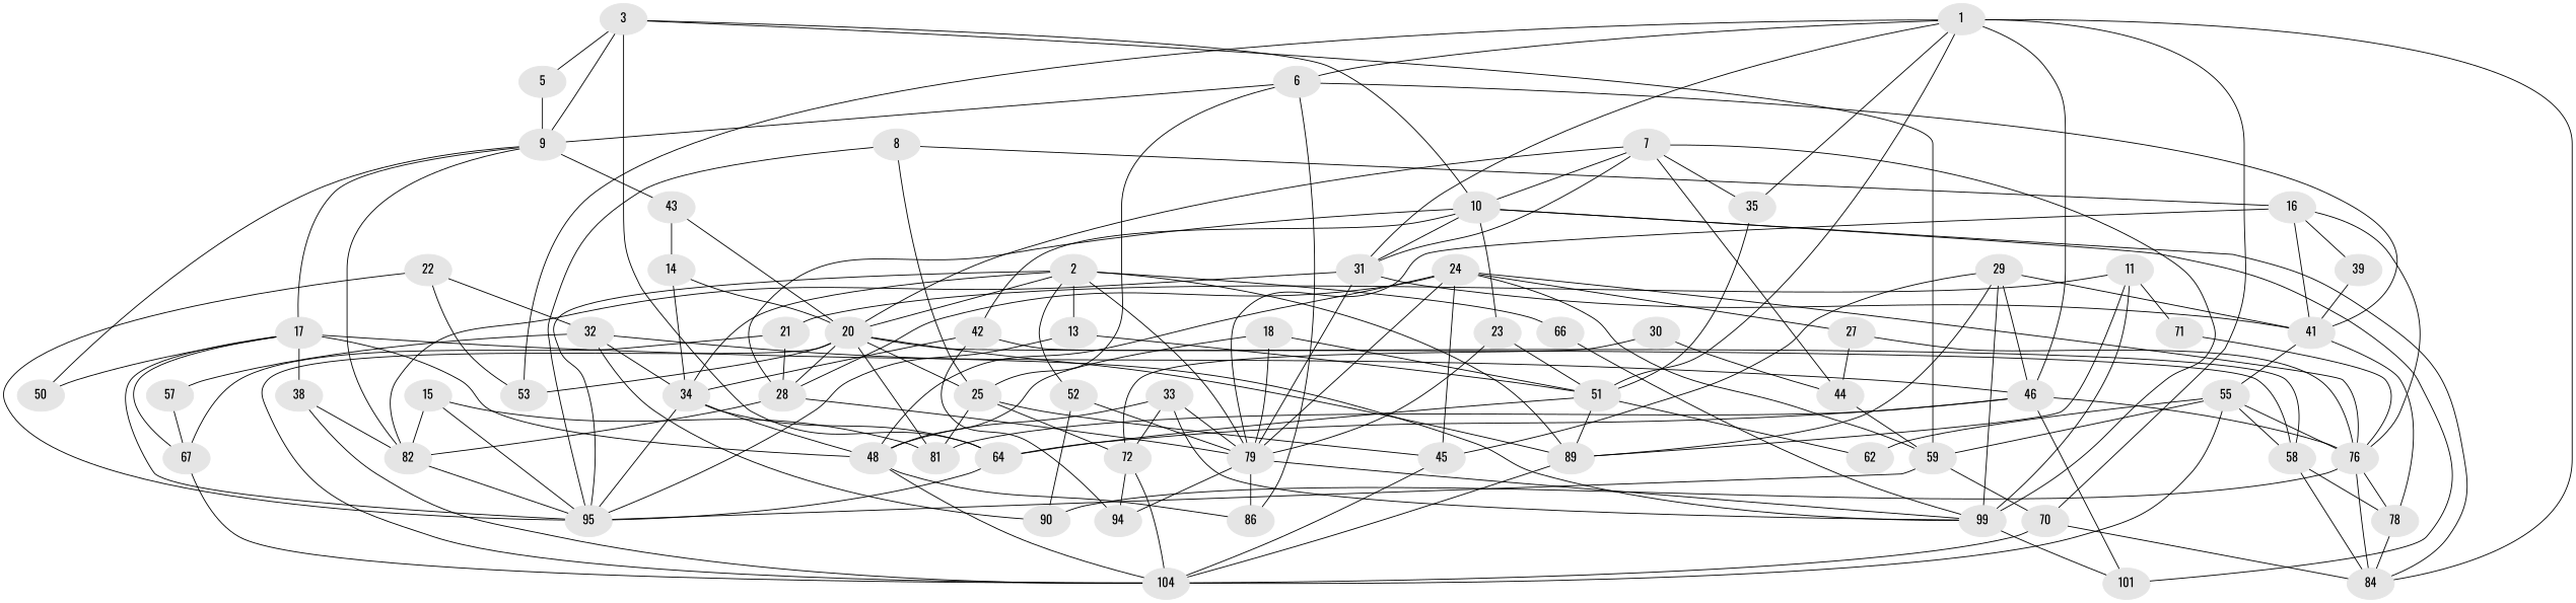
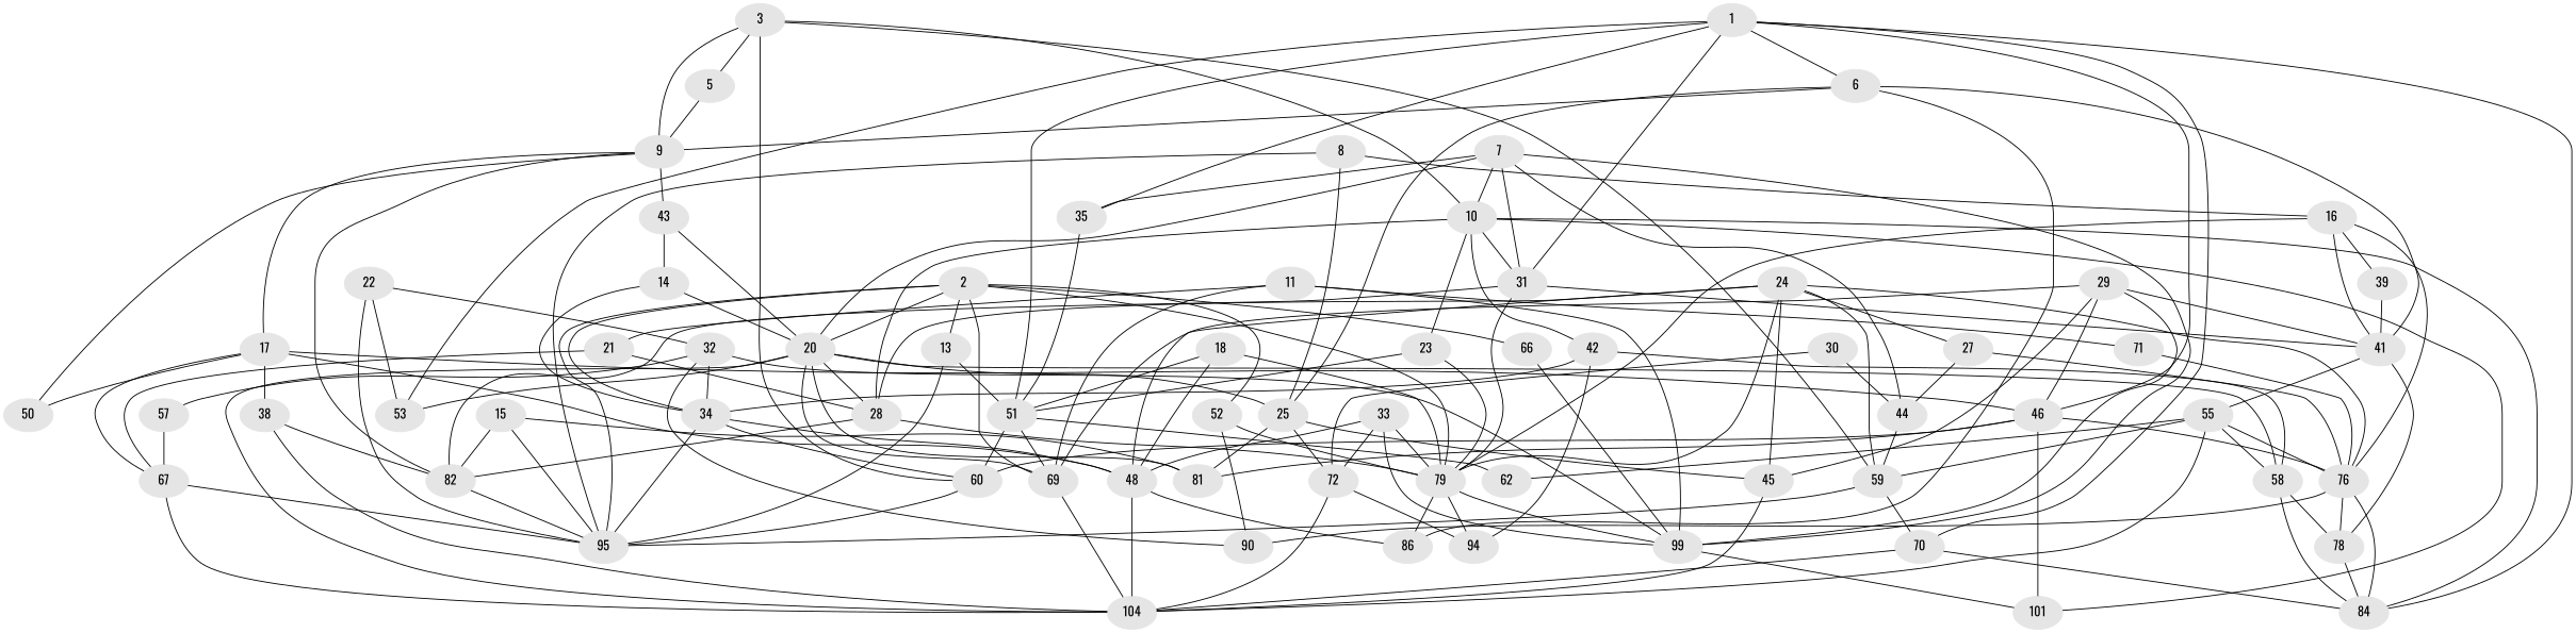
  graph {
    fontname=Oswald
    node [color=gray90 fontname=Oswald style=filled]
    edge [fontname=Oswald]
    1 [super="+47"]
    6
    31 [super="+54"]
    35
    46 [super="+56"]
    51 [super="+98"]
    53
    70
    84 [super="+89"]
    9 [super="+73"]
    25 [super="+37"]
    41 [super="+65"]
    86
    79 [super="+85"]
    82
-   64 [super="+74"]
+   64 [super="+74" label=60]
    101
    81
    76 [super="+88"]
-   69 [super="+105" label=89]
+   69 [super="+105"]
    62
    104 [super="+108"]
    2 [super="+4"]
    13
    20 [super="+60"]
    34 [super="+97"]
    52 [super="+91"]
    66
    95 [super="+96"]
    43
    28 [super="+83"]
    58 [super="+102"]
    48 [super="+61"]
    90
    99 [super="+100"]
    94
    3 [super="+19"]
    5
    10 [super="+68"]
    59 [super="+80"]
    17 [super="+36"]
    50
    23 [super="+49"]
    42
    14 [super="+92"]
    45
    72 [super="+93"]
    55 [super="+75"]
    78 [super="+87"]
    7 [super="+12"]
    44
    8 [super="+40"]
    16
    39
    38
    67 [super="+103"]
    11 [super="+26"]
    21
    71
    15
    18
    32 [super="+77"]
    57
    22
    24 [super="+107"]
    27
    29 [super="+106"]
    30
    33 [super="+63"]
    1 -- 6
    1 -- 31
    1 -- 35
    1 -- 46
    1 -- 51
    1 -- 53
    1 -- 70
    1 -- 84
    6 -- 9
    6 -- 25
    6 -- 41 [weight=2]
    6 -- 86
    31 -- 41
    31 -- 79
    31 -- 82
    35 -- 51
    46 -- 64
    46 -- 101
    46 -- 81
    46 -- 76
    51 -- 64
    51 -- 69
    51 -- 62
    70 -- 84
    70 -- 104
    9 -- 82
    9 -- 43
    9 -- 17
    9 -- 50
    25 -- 81
    25 -- 45
    25 -- 72
    41 -- 55
    41 -- 78
    79 -- 86
    79 -- 99
    79 -- 94
    82 -- 95
    64 -- 95
    76 -- 84
    76 -- 90
    76 -- 78
    69 -- 104
    2 -- 79
    2 -- 69
    2 -- 13
    2 -- 20
    2 -- 34
    2 -- 52
    2 -- 66
    2 -- 95
    13 -- 51
    13 -- 95
    20 -- 53
    20 -- 25
    20 -- 81
    20 -- 69
    20 -- 104
    20 -- 43
    20 -- 28
    20 -- 58
    34 -- 64
    34 -- 95
    34 -- 48
    52 -- 79
    52 -- 90
    66 -- 99
    43 -- 14
    28 -- 79
    28 -- 82
    58 -- 84
    58 -- 78
    48 -- 86
    48 -- 104
    99 -- 101
    3 -- 9
    3 -- 64
    3 -- 5
    3 -- 10
    3 -- 59
    5 -- 9
    10 -- 31
    10 -- 84
    10 -- 101
    10 -- 28
    10 -- 23
    10 -- 42
    59 -- 70
    59 -- 95
    17 -- 46
-   17 -- 95
+   67 -- 95
    17 -- 48
    17 -- 50
    17 -- 38
    17 -- 67
    23 -- 51
    23 -- 79
    42 -- 34
    42 -- 58
    42 -- 94
    14 -- 20
    14 -- 34
    45 -- 104
    72 -- 104
    72 -- 94
    55 -- 76
    55 -- 62 [weight=2]
    55 -- 104
    55 -- 58
    55 -- 59
    78 -- 84
    7 -- 31
    7 -- 35
    7 -- 20
    7 -- 99
    7 -- 10
    7 -- 44
    44 -- 59
    8 -- 25
    8 -- 95
    8 -- 16
    16 -- 41
    16 -- 79
    16 -- 76
    16 -- 39
    39 -- 41
    38 -- 82
    38 -- 104
    67 -- 104
    11 -- 69
    11 -- 99 [weight=3]
    11 -- 21
    11 -- 71
    21 -- 28
    21 -- 67
    71 -- 76
    15 -- 82
    15 -- 81
    15 -- 95
    18 -- 51
    18 -- 79
    18 -- 48
    32 -- 34 [weight=2]
    32 -- 90
    32 -- 99
    32 -- 57
    57 -- 67
    22 -- 53
    22 -- 95
    22 -- 32
    24 -- 79
    24 -- 76
    24 -- 28
    24 -- 48
    24 -- 59
    24 -- 45
    24 -- 27
    27 -- 76
    27 -- 44
    29 -- 46
    29 -- 41
    29 -- 69
    29 -- 99
    29 -- 45
    30 -- 72
    30 -- 44
    33 -- 79
    33 -- 48
    33 -- 99
    33 -- 72
  }
